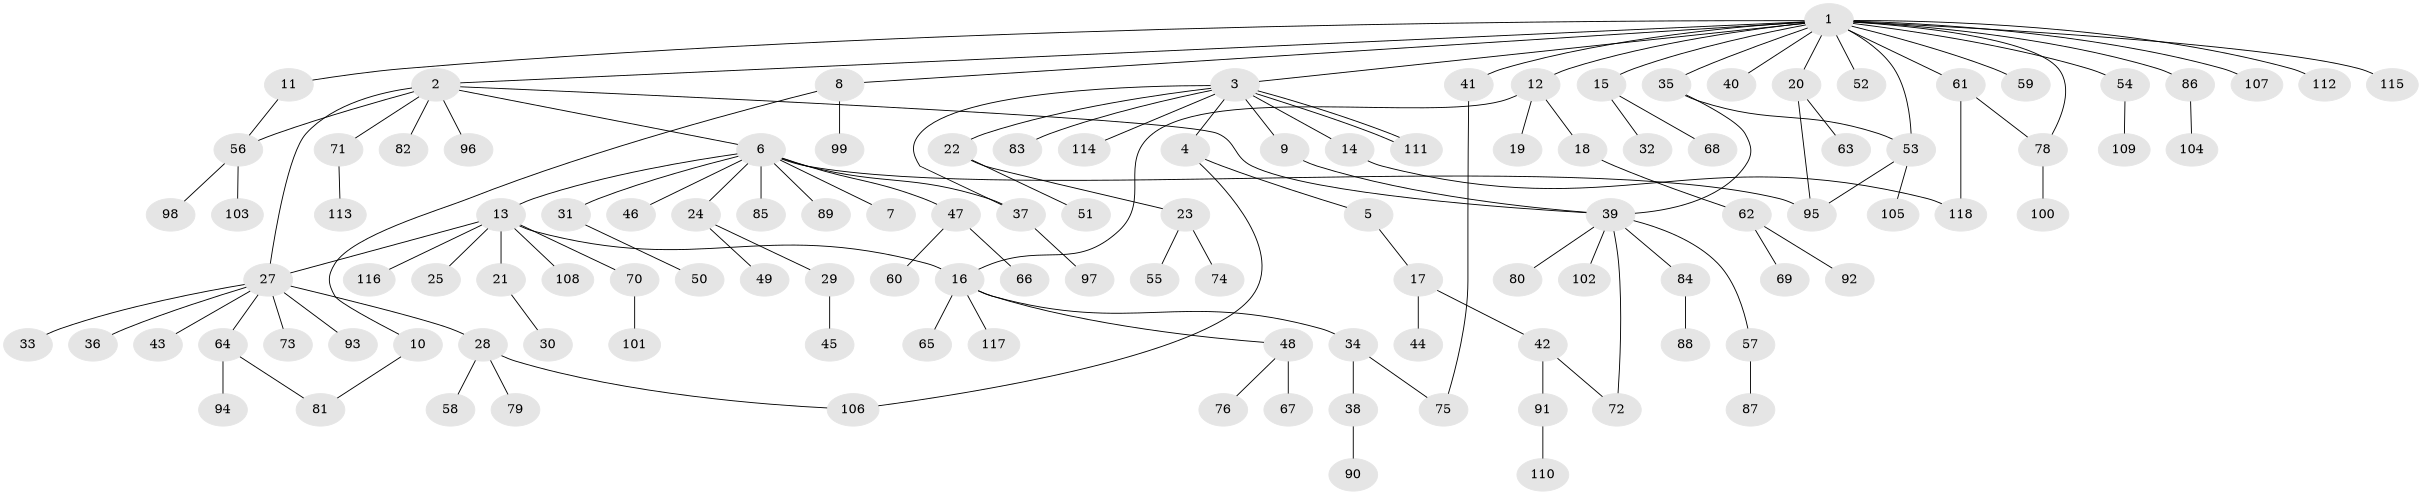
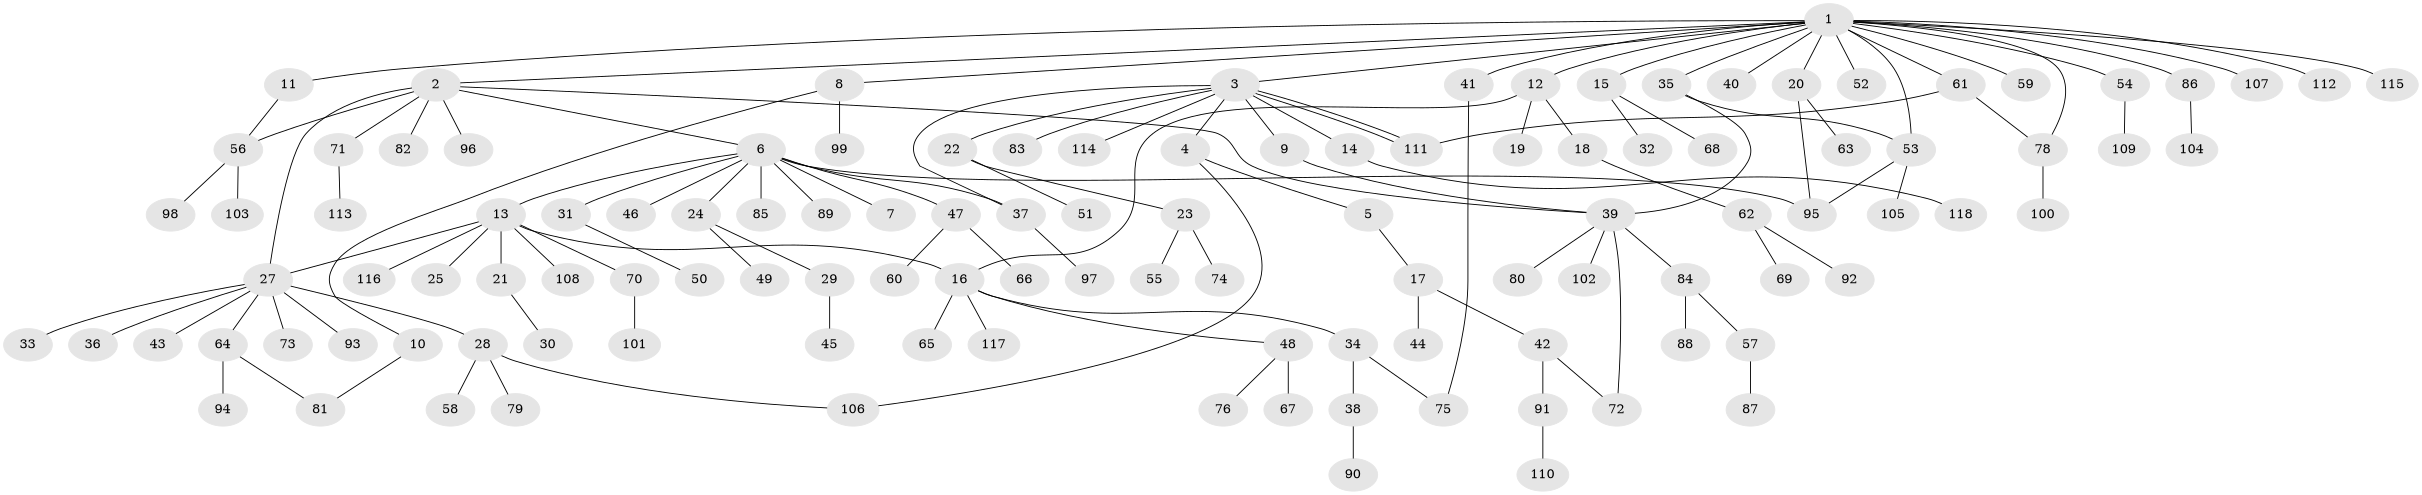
  graph {
    node [color=gray90 style=filled]
    1
    2
    3
    8
    11
    12
    15
    20
    35
    40
    41
    52
    53
    54
    59
    61
    78
    86
    107
    112
    115
    6
    27
    39
    56
    71
    82
    96
    4
    9
    14
    22
    37
    83
    111
    114
    10
    99
    16
    18
    19
    32
    68
    95
    63
    75
    105
    109
    100
    104
    7
    13
    24
    31
    46
    47
    85
    89
    28
    33
    36
    43
    64
    73
    93
    57
    72
    80
    84
    102
    98
    103
    113
    5
    106
    118
    23
    51
    97
    17
    42
    44
    21
    25
    70
    108
    116
    29
    49
    50
    60
    66
    81
    34
    48
    65
    117
    62
    30
    101
    38
    67
    76
    91
    69
    92
    55
    74
    45
    58
    79
    94
    90
    87
    88
    110
    1 -- 2
    1 -- 3
    1 -- 8
    1 -- 11
    1 -- 12
    1 -- 15
    1 -- 20
    1 -- 35
    1 -- 40
    1 -- 41
    1 -- 52
    1 -- 53
    1 -- 54
    1 -- 59
    1 -- 61
    1 -- 78
    1 -- 86
    1 -- 107
    1 -- 112
    1 -- 115
    2 -- 6
    2 -- 27
    2 -- 39
    2 -- 56
    2 -- 71
    2 -- 82
    2 -- 96
    3 -- 4
    3 -- 9
    3 -- 14
    3 -- 22
    3 -- 37
    3 -- 83
    3 -- 111
    3 -- 111
    3 -- 114
    8 -- 10
    8 -- 99
    11 -- 56
    12 -- 16
    12 -- 18
    12 -- 19
    15 -- 32
    15 -- 68
    20 -- 95
    20 -- 63
    35 -- 53
    35 -- 39
    41 -- 75
    53 -- 95
    53 -- 105
    54 -- 109
    61 -- 78
-   61 -- 118
+   61 -- 111
    78 -- 100
    86 -- 104
    6 -- 37
    6 -- 95
    6 -- 7
    6 -- 13
    6 -- 24
    6 -- 31
    6 -- 46
    6 -- 47
    6 -- 85
    6 -- 89
    27 -- 28
    27 -- 33
    27 -- 36
    27 -- 43
    27 -- 64
    27 -- 73
    27 -- 93
-   39 -- 57
+   84 -- 57
    39 -- 72
    39 -- 80
    39 -- 84
    39 -- 102
    56 -- 98
    56 -- 103
    71 -- 113
    4 -- 5
    4 -- 106
    9 -- 39
    14 -- 118
    22 -- 23
    22 -- 51
    37 -- 97
    10 -- 81
    16 -- 34
    16 -- 48
    16 -- 65
    16 -- 117
    18 -- 62
    13 -- 27
    13 -- 16
    13 -- 21
    13 -- 25
    13 -- 70
    13 -- 108
    13 -- 116
    24 -- 29
    24 -- 49
    31 -- 50
    47 -- 60
    47 -- 66
    28 -- 106
    28 -- 58
    28 -- 79
    64 -- 81
    64 -- 94
    57 -- 87
    84 -- 88
    5 -- 17
    23 -- 55
    23 -- 74
    17 -- 42
    17 -- 44
    42 -- 72
    42 -- 91
    21 -- 30
    70 -- 101
    29 -- 45
    34 -- 75
    34 -- 38
    48 -- 67
    48 -- 76
    62 -- 69
    62 -- 92
    38 -- 90
    91 -- 110
  }
